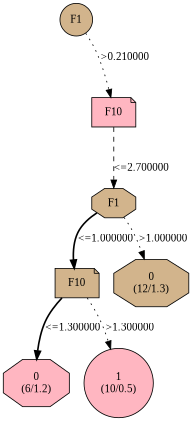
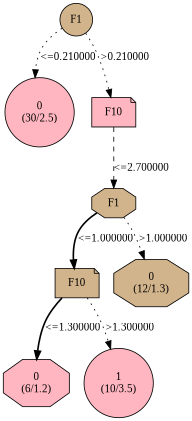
  digraph {
    fontname="Liberation Serif"
    node [fillcolor=tan fontname="Liberation Serif" shape=circle style=filled]
    edge [fontname="Liberation Serif" style=dotted]
    n1 [label="F1\n"]
+   n2 [fillcolor=lightpink label="0\n(30/2.5)"]
    n3 [fillcolor=lightpink label="F10\n" shape=note]
    n4 [label="F1\n" shape=octagon]
    n5 [label="F10\n" shape=note]
    n6 [label="0\n(12/1.3)" shape=octagon]
    n7 [fillcolor=lightpink label="0\n(6/1.2)" shape=octagon]
-   n8 [fillcolor=lightpink label="1\n(10/0.5)"]
+   n8 [fillcolor=lightpink label="1\n(10/3.5)"]
+   n1 -> n2 [label="<=0.210000"]
    n1 -> n3 [label=">0.210000"]
    n3 -> n4 [label="<=2.700000" style=dashed]
    n4 -> n5 [label="<=1.000000" style=bold]
    n4 -> n6 [label=">1.000000"]
    n5 -> n7 [label="<=1.300000" style=bold]
    n5 -> n8 [label=">1.300000"]
  }
